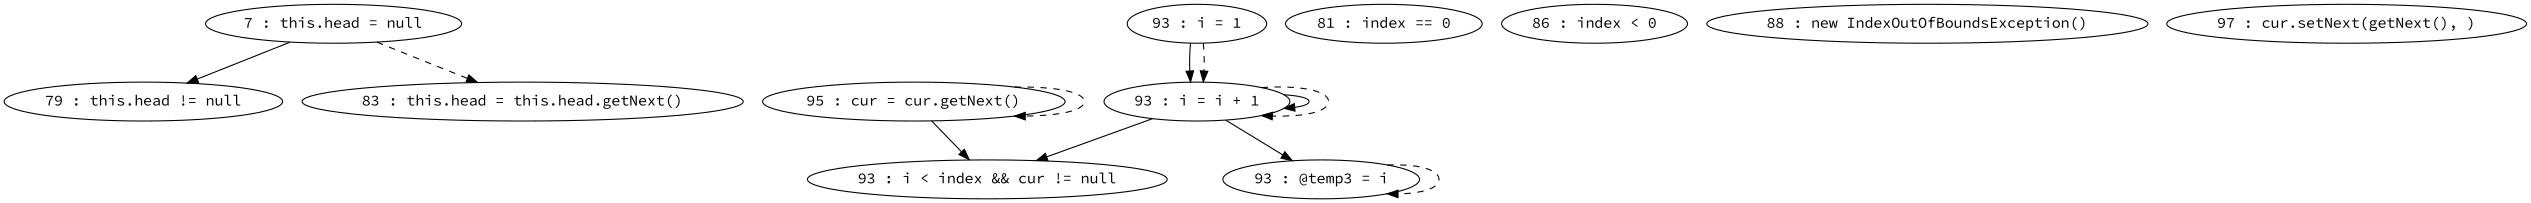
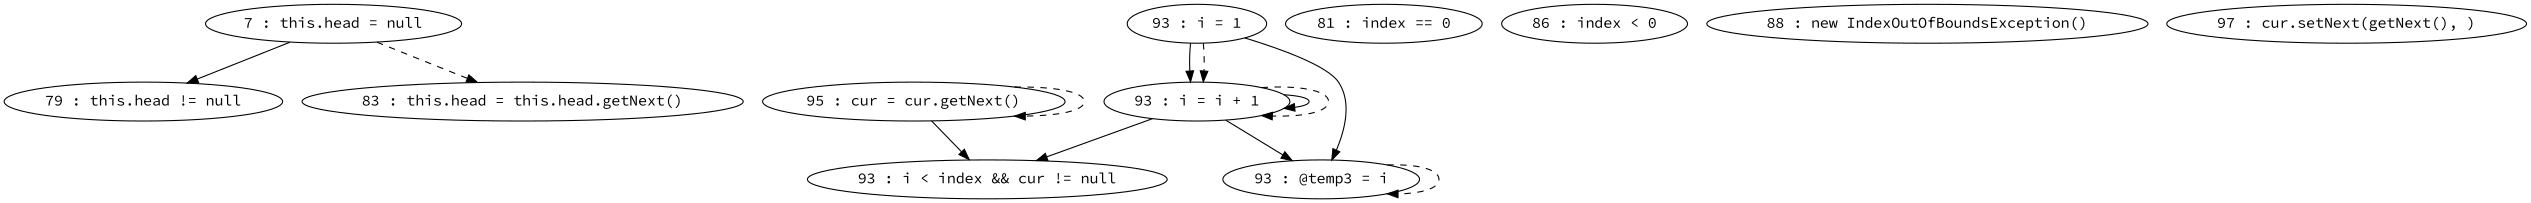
  digraph {
    fontname="Source Code Pro"
    node [fontname="Source Code Pro"]
    edge [fontname="Source Code Pro"]
    "7 : this.head = null"
    "79 : this.head != null"
    "83 : this.head = this.head.getNext()"
    "95 : cur = cur.getNext()"
    "93 : i < index && cur != null"
    "81 : index == 0"
    "86 : index < 0"
    "88 : new IndexOutOfBoundsException()"
    "93 : i = 1"
    "93 : i = i + 1"
    "93 : @temp3 = i"
    "97 : cur.setNext(getNext(), )"
    "7 : this.head = null" -> "79 : this.head != null"
    "7 : this.head = null" -> "83 : this.head = this.head.getNext()" [style=dashed]
    "95 : cur = cur.getNext()" -> "95 : cur = cur.getNext()" [style=dashed]
    "95 : cur = cur.getNext()" -> "93 : i < index && cur != null"
    "93 : i = 1" -> "93 : i = i + 1"
    "93 : i = 1" -> "93 : i = i + 1" [style=dashed]
+   "93 : i = 1" -> "93 : @temp3 = i"
    "93 : i = i + 1" -> "93 : i < index && cur != null"
    "93 : i = i + 1" -> "93 : i = i + 1"
    "93 : i = i + 1" -> "93 : i = i + 1" [style=dashed]
    "93 : i = i + 1" -> "93 : @temp3 = i"
    "93 : @temp3 = i" -> "93 : @temp3 = i" [style=dashed]
  }
